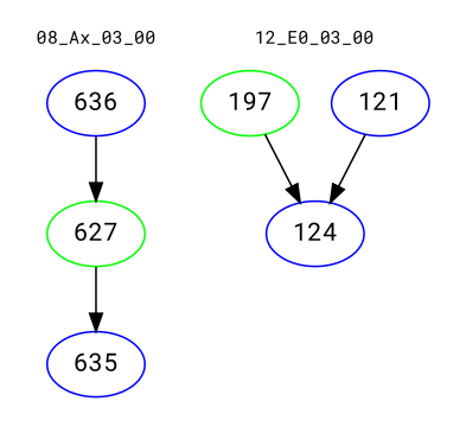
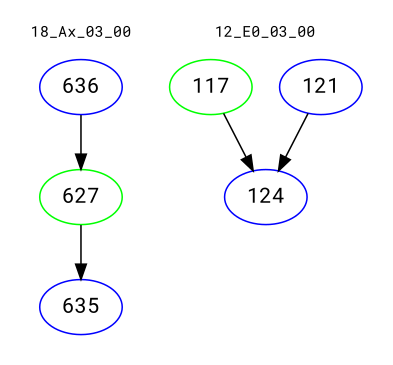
  digraph {
    fontname="Roboto Mono"
    node [color=blue fontname="Roboto Mono"]
    edge [color=black fontname="Roboto Mono"]
    n1 [label=636]
    n2 [color=green label=627]
    n3 [label=635]
    n4 [label=121]
-   n5 [color=green label=197]
+   n5 [color=green label=117]
    n6 [label=124]
    subgraph cluster_1 {
      color=white
      fontsize=10
-     label="08_Ax_03_00"
+     label="18_Ax_03_00"
      n1
      n2
      n3
    }
    subgraph cluster_2 {
      color=white
      fontsize=10
      label="12_E0_03_00"
      n4
      n5
      n6
    }
    n1 -> n2
    n2 -> n3
    n4 -> n6
    n5 -> n6
  }
